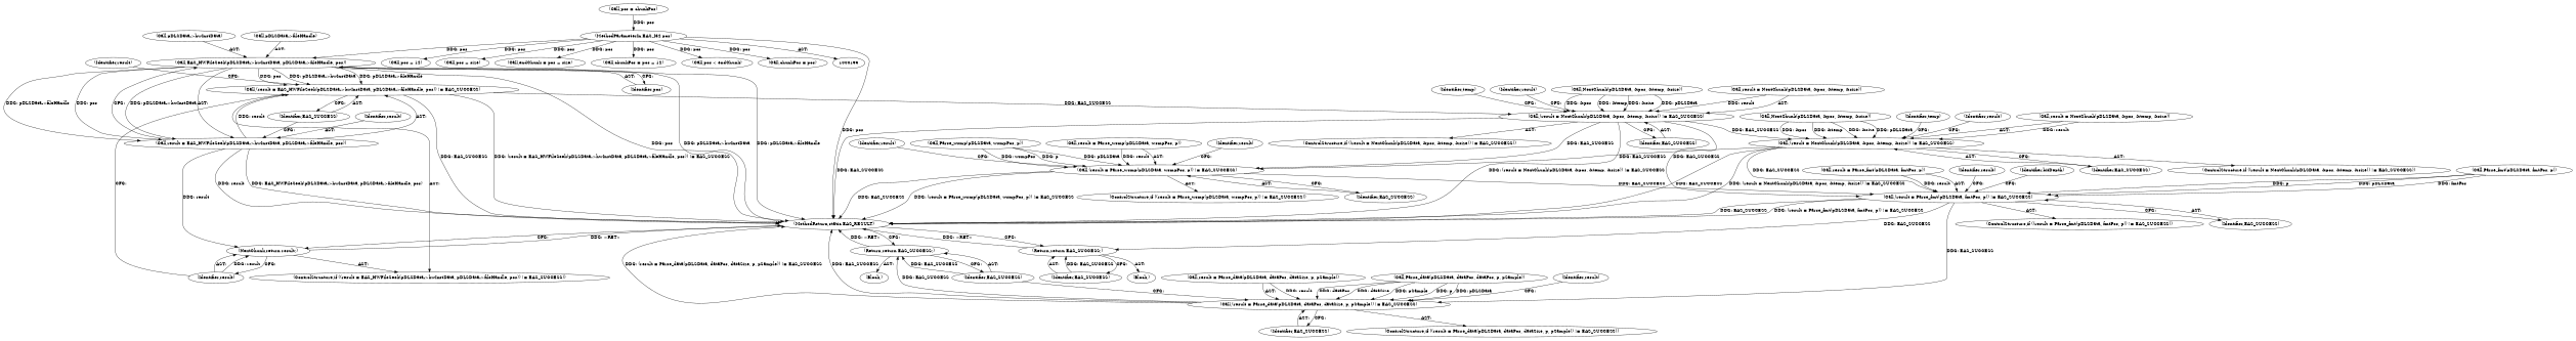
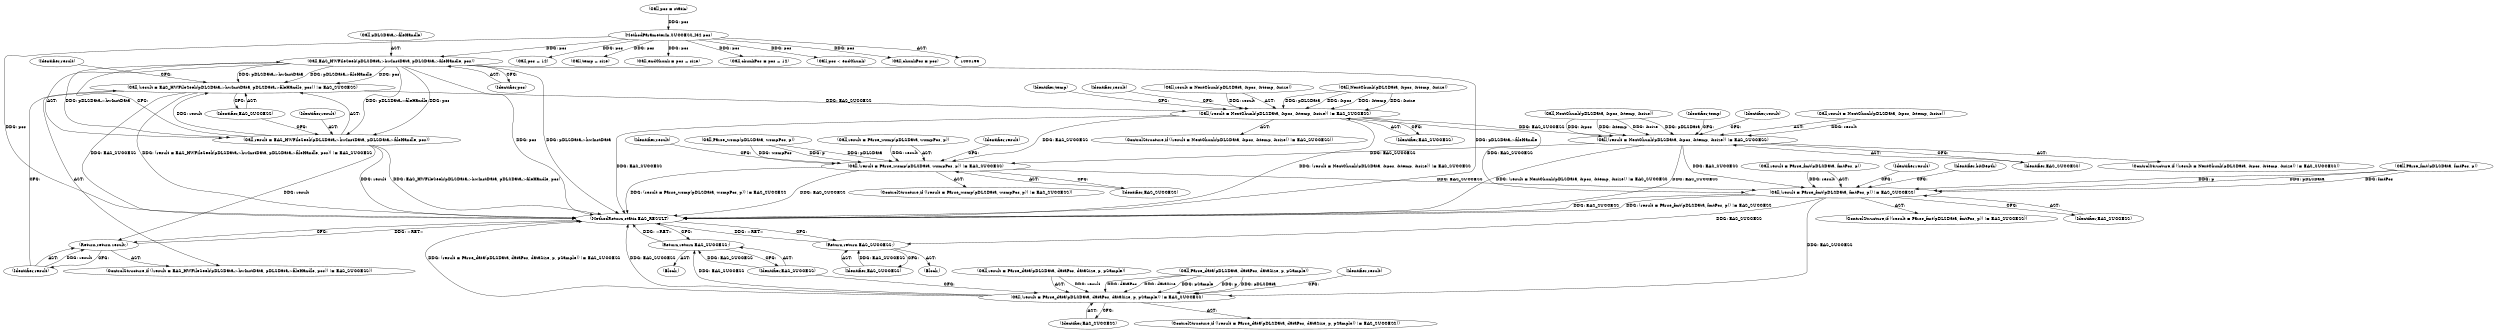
  digraph {
    n1 [label="(Call,EAS_HWFileSeek(pDLSData->hwInstData, pDLSData->fileHandle, pos))"]
    n2 [label="(Call,(result = EAS_HWFileSeek(pDLSData->hwInstData, pDLSData->fileHandle, pos)) != EAS_SUCCESS)"]
    n3 [label="(Call,result = EAS_HWFileSeek(pDLSData->hwInstData, pDLSData->fileHandle, pos))"]
    n4 [label="(Identifier,pos)"]
    n5 [label="(MethodReturn,static EAS_RESULT)"]
    n6 [label="(Call,(result = NextChunk(pDLSData, &pos, &temp, &size)) != EAS_SUCCESS)"]
    n7 [label="(ControlStructure,if ((result = EAS_HWFileSeek(pDLSData->hwInstData, pDLSData->fileHandle, pos)) != EAS_SUCCESS))"]
    n8 [label="(Identifier,EAS_SUCCESS)"]
-   n9 [label="(NextChunk,return result;)"]
+   n9 [label="(Return,return result;)"]
    n10 [label="(Return,return EAS_SUCCESS;)"]
    n11 [label="(Return,return EAS_SUCCESS;)"]
-   n12 [label="(MethodParameterIn,EAS_I32 pos)"]
+   n12 [label="(MethodParameterIn,SUCCESS_I32 pos)"]
    n13 [label="(Call,pos + 12)"]
-   n14 [label="(Call,pos + size)"]
+   n14 [label="(Call,temp + size)"]
    n15 [label="(Call,endChunk = pos + size)"]
    n16 [label="(Call,chunkPos = pos + 12)"]
    n17 [label="(Call,pos < endChunk)"]
    n18 [label="(Call,chunkPos = pos)"]
    n19 [label=1000193]
-   n20 [label="(Call,pos = chunkPos)"]
+   n20 [label="(Call,pos = static)"]
    n21 [label="(Call,(result = NextChunk(pDLSData, &pos, &temp, &size)) != EAS_SUCCESS)"]
    n22 [label="(Call,(result = Parse_wsmp(pDLSData, wsmpPos, p)) != EAS_SUCCESS)"]
    n23 [label="(Call,(result = Parse_fmt(pDLSData, fmtPos, p)) != EAS_SUCCESS)"]
    n24 [label="(Identifier,EAS_SUCCESS)"]
    n25 [label="(ControlStructure,if ((result = NextChunk(pDLSData, &pos, &temp, &size)) != EAS_SUCCESS))"]
    n26 [label="(Identifier,EAS_SUCCESS)"]
    n27 [label="(ControlStructure,if ((result = NextChunk(pDLSData, &pos, &temp, &size)) != EAS_SUCCESS))"]
    n28 [label="(ControlStructure,if ((result = Parse_wsmp(pDLSData, wsmpPos, p)) != EAS_SUCCESS))"]
    n29 [label="(Identifier,EAS_SUCCESS)"]
    n30 [label="(Call,(result = Parse_data(pDLSData, dataPos, dataSize, p, pSample)) != EAS_SUCCESS)"]
    n31 [label="(ControlStructure,if ((result = Parse_fmt(pDLSData, fmtPos, p)) != EAS_SUCCESS))"]
    n32 [label="(Identifier,EAS_SUCCESS)"]
    n33 [label="(Block,)"]
    n34 [label="(Identifier,EAS_SUCCESS)"]
    n35 [label="(Identifier,EAS_SUCCESS)"]
    n36 [label="(ControlStructure,if ((result = Parse_data(pDLSData, dataPos, dataSize, p, pSample)) != EAS_SUCCESS))"]
    n37 [label="(Block,)"]
    n38 [label="(Identifier,EAS_SUCCESS)"]
    n39 [label="(Identifier,result)"]
    n40 [label="(Identifier,result)"]
    n41 [label="(Call,Parse_wsmp(pDLSData, wsmpPos, p))"]
    n42 [label="(Identifier,result)"]
    n43 [label="(Call,result = Parse_fmt(pDLSData, fmtPos, p))"]
    n44 [label="(Identifier,result)"]
    n45 [label="(Call,result = Parse_data(pDLSData, dataPos, dataSize, p, pSample))"]
-   n46 [label="(Call,pDLSData->hwInstData)"]
    n47 [label="(Identifier,temp)"]
    n48 [label="(Identifier,result)"]
    n49 [label="(Call,result = Parse_wsmp(pDLSData, wsmpPos, p))"]
    n50 [label="(Call,NextChunk(pDLSData, &pos, &temp, &size))"]
-   n51 [label="(Call,Parse_data(pDLSData, dataPos, dataPos, p, pSample))"]
+   n51 [label="(Call,Parse_data(pDLSData, dataPos, dataSize, p, pSample))"]
    n52 [label="(Identifier,bitDepth)"]
    n53 [label="(Call,result = NextChunk(pDLSData, &pos, &temp, &size))"]
    n54 [label="(Identifier,result)"]
    n55 [label="(Call,pDLSData->fileHandle)"]
    n56 [label="(Identifier,result)"]
    n57 [label="(Identifier,temp)"]
    n58 [label="(Identifier,result)"]
    n59 [label="(Identifier,result)"]
    n60 [label="(Call,Parse_fmt(pDLSData, fmtPos, p))"]
    n61 [label="(Call,result = NextChunk(pDLSData, &pos, &temp, &size))"]
    n62 [label="(Call,NextChunk(pDLSData, &pos, &temp, &size))"]
    n1 -> n2 [label="DDG: pDLSData->hwInstData"]
    n1 -> n2 [label="DDG: pDLSData->fileHandle"]
    n1 -> n2 [label="DDG: pos"]
    n1 -> n3 [label="AST: "]
    n1 -> n3 [label="DDG: pDLSData->hwInstData"]
    n1 -> n3 [label="DDG: pDLSData->fileHandle"]
    n1 -> n3 [label="DDG: pos"]
    n1 -> n4 [label="CFG: "]
    n1 -> n5 [label="DDG: pos"]
    n1 -> n5 [label="DDG: pDLSData->hwInstData"]
    n1 -> n5 [label="DDG: pDLSData->fileHandle"]
    n2 -> n5 [label="DDG: EAS_SUCCESS"]
    n2 -> n5 [label="DDG: (result = EAS_HWFileSeek(pDLSData->hwInstData, pDLSData->fileHandle, pos)) != EAS_SUCCESS"]
    n2 -> n6 [label="DDG: EAS_SUCCESS"]
    n2 -> n7 [label="AST: "]
    n2 -> n8 [label="CFG: "]
    n3 -> n1 [label="CFG: "]
    n3 -> n2 [label="AST: "]
    n3 -> n2 [label="DDG: result"]
    n3 -> n5 [label="DDG: result"]
    n3 -> n5 [label="DDG: EAS_HWFileSeek(pDLSData->hwInstData, pDLSData->fileHandle, pos)"]
    n3 -> n9 [label="DDG: result"]
    n4 -> n1 [label="AST: "]
    n5 -> n9 [label="CFG: "]
    n5 -> n10 [label="CFG: "]
    n5 -> n11 [label="CFG: "]
    n6 -> n5 [label="DDG: EAS_SUCCESS"]
    n6 -> n5 [label="DDG: (result = NextChunk(pDLSData, &pos, &temp, &size)) != EAS_SUCCESS"]
    n6 -> n21 [label="DDG: EAS_SUCCESS"]
    n6 -> n22 [label="DDG: EAS_SUCCESS"]
    n6 -> n23 [label="DDG: EAS_SUCCESS"]
    n6 -> n24 [label="CFG: "]
    n6 -> n25 [label="AST: "]
    n8 -> n2 [label="AST: "]
    n8 -> n3 [label="CFG: "]
    n9 -> n5 [label="DDG: <RET>"]
    n9 -> n7 [label="AST: "]
    n9 -> n39 [label="CFG: "]
    n10 -> n5 [label="DDG: <RET>"]
    n10 -> n33 [label="AST: "]
    n10 -> n34 [label="CFG: "]
    n11 -> n5 [label="DDG: <RET>"]
    n11 -> n37 [label="AST: "]
    n11 -> n38 [label="CFG: "]
    n12 -> n1 [label="DDG: pos"]
    n12 -> n5 [label="DDG: pos"]
    n12 -> n13 [label="DDG: pos"]
    n12 -> n14 [label="DDG: pos"]
    n12 -> n15 [label="DDG: pos"]
    n12 -> n16 [label="DDG: pos"]
    n12 -> n17 [label="DDG: pos"]
    n12 -> n18 [label="DDG: pos"]
    n12 -> n19 [label="AST: "]
    n20 -> n12 [label="DDG: pos"]
    n21 -> n5 [label="DDG: EAS_SUCCESS"]
    n21 -> n5 [label="DDG: (result = NextChunk(pDLSData, &pos, &temp, &size)) != EAS_SUCCESS"]
    n21 -> n22 [label="DDG: EAS_SUCCESS"]
    n21 -> n23 [label="DDG: EAS_SUCCESS"]
    n21 -> n26 [label="CFG: "]
    n21 -> n27 [label="AST: "]
    n22 -> n5 [label="DDG: EAS_SUCCESS"]
    n22 -> n5 [label="DDG: (result = Parse_wsmp(pDLSData, wsmpPos, p)) != EAS_SUCCESS"]
    n22 -> n23 [label="DDG: EAS_SUCCESS"]
    n22 -> n28 [label="AST: "]
    n22 -> n29 [label="CFG: "]
    n23 -> n5 [label="DDG: EAS_SUCCESS"]
    n23 -> n5 [label="DDG: (result = Parse_fmt(pDLSData, fmtPos, p)) != EAS_SUCCESS"]
    n23 -> n10 [label="DDG: EAS_SUCCESS"]
    n23 -> n30 [label="DDG: EAS_SUCCESS"]
    n23 -> n31 [label="AST: "]
    n23 -> n32 [label="CFG: "]
    n24 -> n6 [label="AST: "]
    n26 -> n21 [label="AST: "]
    n29 -> n22 [label="AST: "]
    n30 -> n5 [label="DDG: (result = Parse_data(pDLSData, dataPos, dataSize, p, pSample)) != EAS_SUCCESS"]
    n30 -> n5 [label="DDG: EAS_SUCCESS"]
    n30 -> n11 [label="DDG: EAS_SUCCESS"]
    n30 -> n35 [label="CFG: "]
    n30 -> n36 [label="AST: "]
    n32 -> n23 [label="AST: "]
    n34 -> n10 [label="AST: "]
    n34 -> n10 [label="DDG: EAS_SUCCESS"]
    n35 -> n30 [label="AST: "]
    n38 -> n11 [label="AST: "]
    n38 -> n11 [label="DDG: EAS_SUCCESS"]
    n38 -> n30 [label="CFG: "]
    n39 -> n2 [label="CFG: "]
    n39 -> n9 [label="AST: "]
    n39 -> n9 [label="DDG: result"]
    n40 -> n22 [label="CFG: "]
    n41 -> n22 [label="DDG: pDLSData"]
    n41 -> n22 [label="DDG: wsmpPos"]
    n41 -> n22 [label="DDG: p"]
    n42 -> n2 [label="CFG: "]
    n43 -> n23 [label="AST: "]
    n43 -> n23 [label="DDG: result"]
    n44 -> n23 [label="CFG: "]
    n45 -> n30 [label="AST: "]
    n45 -> n30 [label="DDG: result"]
-   n46 -> n1 [label="AST: "]
    n47 -> n21 [label="CFG: "]
    n48 -> n6 [label="CFG: "]
    n49 -> n22 [label="AST: "]
    n49 -> n22 [label="DDG: result"]
    n50 -> n6 [label="DDG: pDLSData"]
    n50 -> n6 [label="DDG: &pos"]
    n50 -> n6 [label="DDG: &temp"]
    n50 -> n6 [label="DDG: &size"]
    n51 -> n30 [label="DDG: p"]
    n51 -> n30 [label="DDG: pDLSData"]
    n51 -> n30 [label="DDG: dataPos"]
    n51 -> n30 [label="DDG: dataSize"]
    n51 -> n30 [label="DDG: pSample"]
    n52 -> n23 [label="CFG: "]
    n53 -> n6 [label="AST: "]
    n53 -> n6 [label="DDG: result"]
    n54 -> n3 [label="AST: "]
    n55 -> n1 [label="AST: "]
    n56 -> n30 [label="CFG: "]
    n57 -> n6 [label="CFG: "]
    n58 -> n21 [label="CFG: "]
    n59 -> n22 [label="CFG: "]
    n60 -> n23 [label="DDG: pDLSData"]
    n60 -> n23 [label="DDG: fmtPos"]
    n60 -> n23 [label="DDG: p"]
    n61 -> n21 [label="AST: "]
    n61 -> n21 [label="DDG: result"]
    n62 -> n21 [label="DDG: pDLSData"]
    n62 -> n21 [label="DDG: &pos"]
    n62 -> n21 [label="DDG: &temp"]
    n62 -> n21 [label="DDG: &size"]
  }
